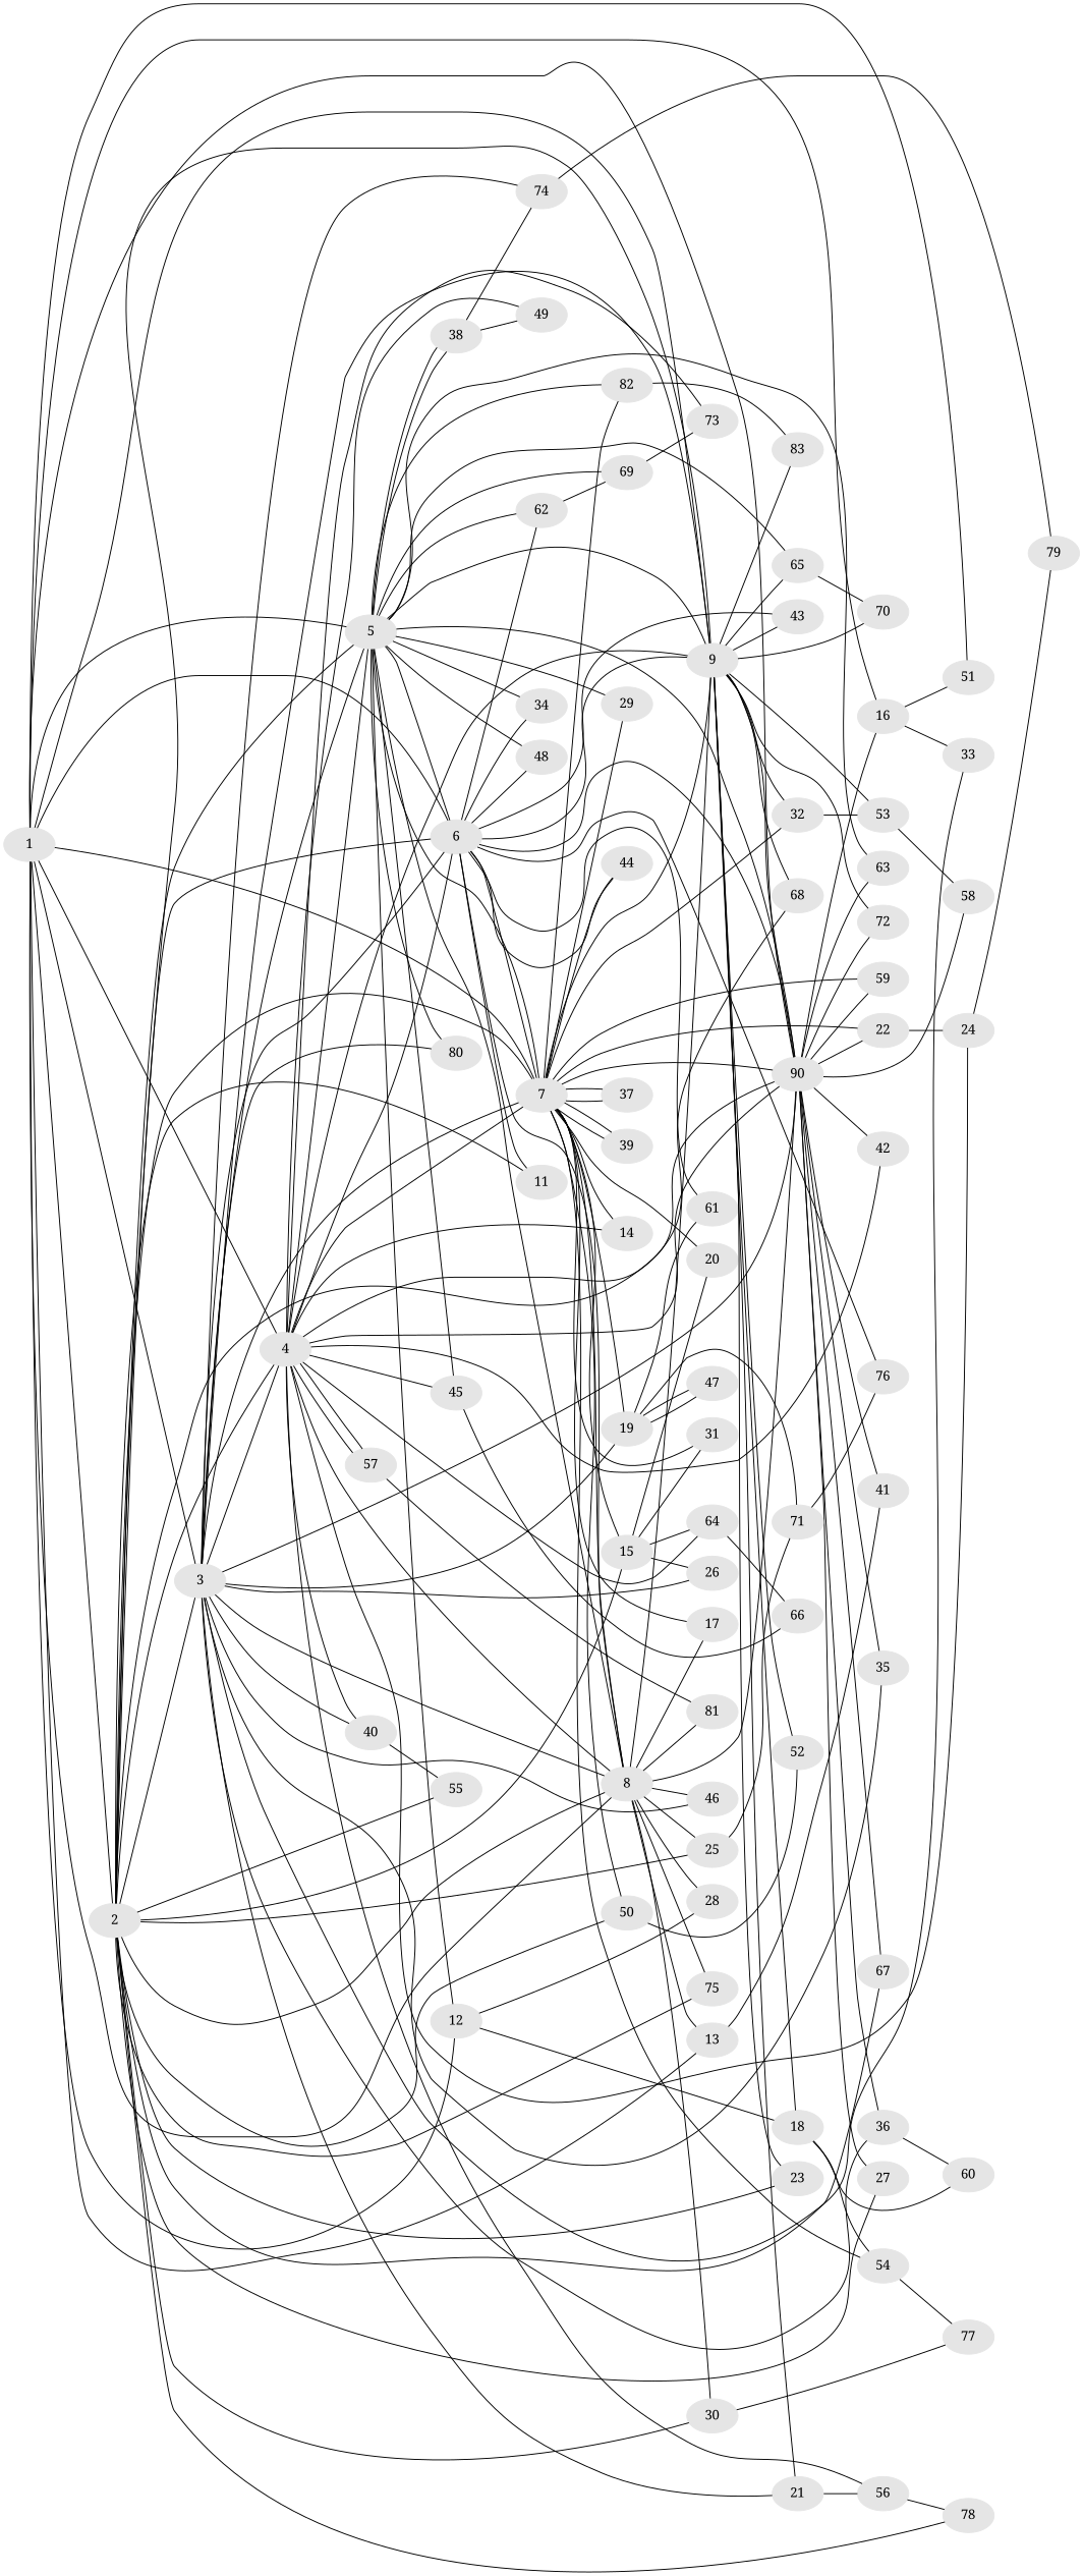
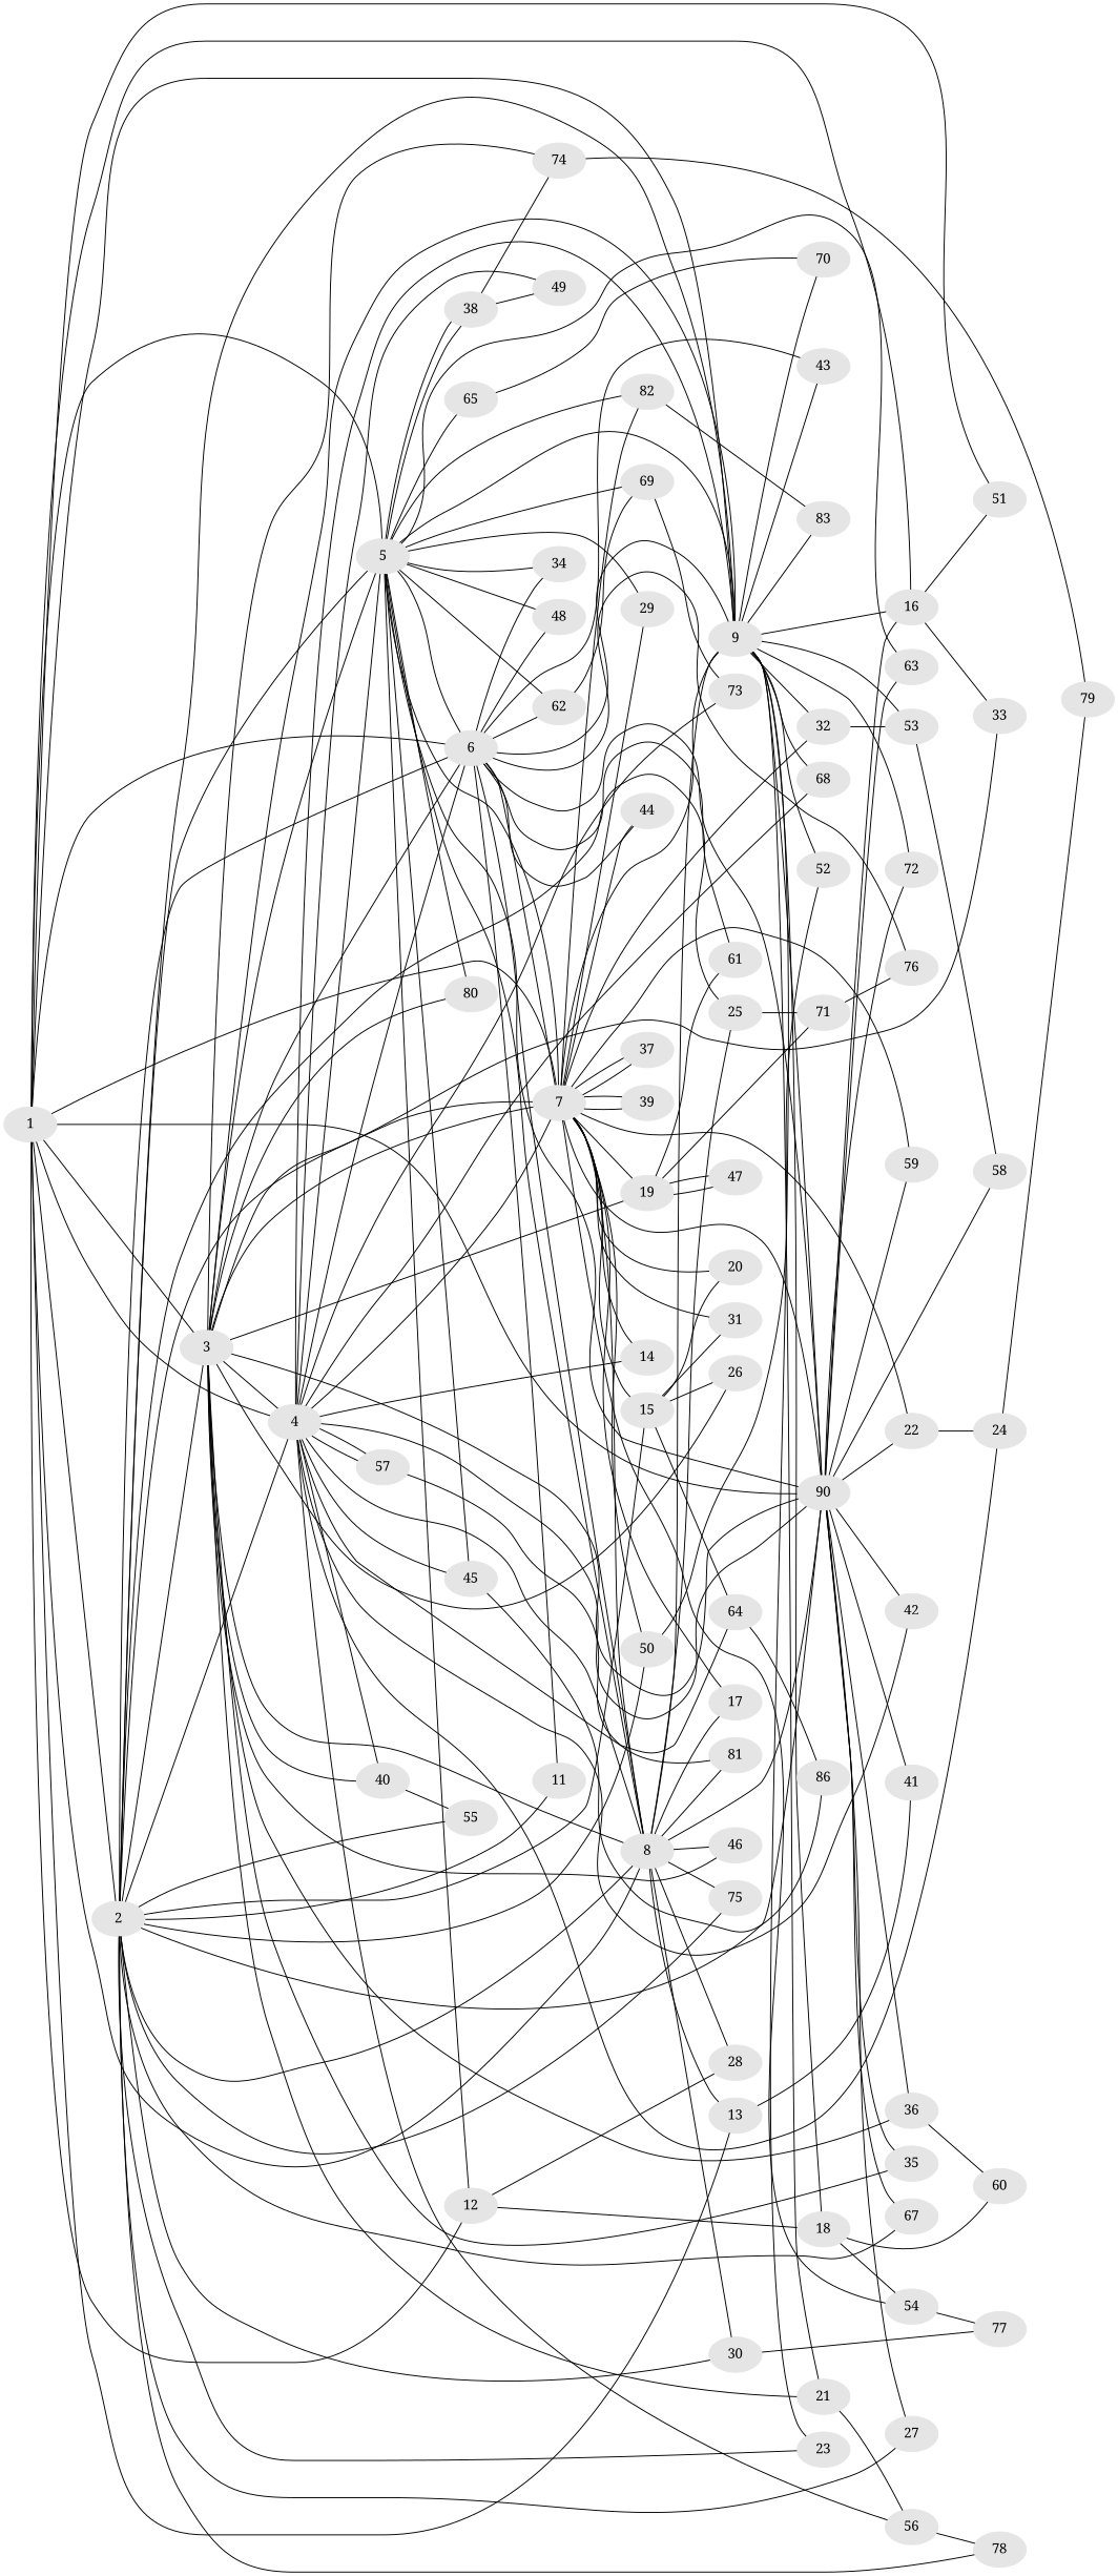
  graph {
    fontname="Noto Serif"
    rankdir=LR
    node [color=gray90 fontname="Noto Serif" style=filled]
    edge [fontname="Noto Serif"]
    1
    2
    3
    4
    5
    6
    7
    8
    9
    n10 [label=90]
    12
    13
    16
    51
    11
    15
    23
    25
    27
    30
    50
    55
    67
    75
    78
    19
    21
    26
    33
    35
    36
    40
    46
    74
    80
    14
    24
    42
    45
    49
    56
    57
    64
    68
    73
    29
    34
    38
    48
    62
    63
    65
    69
    82
    43
    44
    61
    76
    17
    20
    22
    31
    32
    37
    39
    54
    59
    28
    81
    18
    52
    53
    70
    72
    83
    41
    58
    71
    77
    47
    60
    79
-   66
+   66 [label=86]
    1 -- 2
    1 -- 3
    1 -- 4
    1 -- 5
    1 -- 6
    1 -- 7
    1 -- 8
    1 -- 9
    1 -- n10
    1 -- 12
    1 -- 13
    1 -- 16
    1 -- 51
    2 -- 3
    2 -- 4
    2 -- 5
    2 -- 6
    2 -- 7
    2 -- 8
    2 -- 9
    2 -- n10
    2 -- 11
    2 -- 15
    2 -- 23
    2 -- 25
    2 -- 27
    2 -- 30
    2 -- 50
    2 -- 55
    2 -- 67
    2 -- 75
    2 -- 78
    3 -- 4
    3 -- 5
    3 -- 6
    3 -- 7
    3 -- 8
    3 -- 9
    3 -- n10
    3 -- 19
    3 -- 21
    3 -- 26
    3 -- 33
    3 -- 35
    3 -- 36
    3 -- 40
    3 -- 46
    3 -- 74
    3 -- 80
    4 -- 5
    4 -- 6
    4 -- 7
    4 -- 8
    4 -- 9
    4 -- n10
    4 -- 40
    4 -- 14
    4 -- 24
    4 -- 42
    4 -- 45
    4 -- 49
    4 -- 56
    4 -- 57
    4 -- 57
    4 -- 64
    4 -- 68
    4 -- 73
    5 -- 6
    5 -- 7
    5 -- 8
    5 -- 9
    5 -- n10
    5 -- 12
    5 -- 80
    5 -- 45
    5 -- 29
    5 -- 34
    5 -- 38
    5 -- 38
    5 -- 48
    5 -- 62
    5 -- 63
    5 -- 65
    5 -- 69
    5 -- 82
    6 -- 7
    6 -- 8
    6 -- 9
    6 -- n10
    6 -- 11
    6 -- 34
    6 -- 48
    6 -- 62
    6 -- 43
    6 -- 44
    6 -- 61
    6 -- 76
    7 -- 8
    7 -- 9
    7 -- n10
    7 -- 15
    7 -- 50
    7 -- 19
    7 -- 14
    7 -- 29
    7 -- 82
    7 -- 44
    7 -- 17
    7 -- 20
    7 -- 22
    7 -- 31
    7 -- 32
    7 -- 37
    7 -- 37
    7 -- 39
    7 -- 39
    7 -- 54
    7 -- 59
    8 -- 9
    8 -- n10
    8 -- 13
    8 -- 25
    8 -- 30
    8 -- 75
    8 -- 46
    8 -- 17
    8 -- 28
    8 -- 81
    9 -- n10
    9 -- 23
    9 -- 21
    9 -- 68
-   9 -- 65
+   9 -- 16
    9 -- 43
    9 -- 32
    9 -- 18
    9 -- 52
    9 -- 53
    9 -- 70
    9 -- 72
    9 -- 83
    n10 -- 16
    n10 -- 27
    n10 -- 67
    n10 -- 35
    n10 -- 36
    n10 -- 42
    n10 -- 63
    n10 -- 22
    n10 -- 59
    n10 -- 72
    n10 -- 41
    n10 -- 58
    12 -- 28
    12 -- 18
    13 -- 41
    16 -- 51
    16 -- 33
    15 -- 26
    15 -- 64
    15 -- 20
    15 -- 31
    25 -- 71
    30 -- 77
    50 -- 52
    19 -- 61
    19 -- 71
    19 -- 47
    19 -- 47
    21 -- 56
    36 -- 60
    40 -- 55
    74 -- 79
    24 -- 79
    45 -- 66
    56 -- 78
    57 -- 81
    64 -- 66
    38 -- 74
    38 -- 49
    62 -- 69
    65 -- 70
    69 -- 73
    82 -- 83
    22 -- 24
    32 -- 53
    54 -- 77
    18 -- 54
    18 -- 60
    53 -- 58
    71 -- 76
  }
